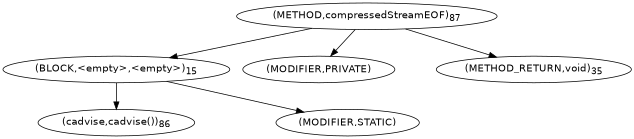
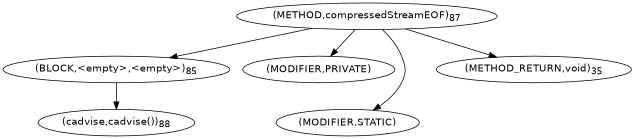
  digraph {
    fontname="DejaVu Sans"
    node [fontname="DejaVu Sans"]
    edge [fontname="DejaVu Sans"]
    n1 [label=<(METHOD,compressedStreamEOF)<SUB>87</SUB>>]
-   n2 [label=<(BLOCK,&lt;empty&gt;,&lt;empty&gt;)<SUB>15</SUB>>]
+   n2 [label=<(BLOCK,&lt;empty&gt;,&lt;empty&gt;)<SUB>85</SUB>>]
    n3 [label=<(MODIFIER,PRIVATE)>]
    n4 [label=<(MODIFIER,STATIC)>]
    n5 [label=<(METHOD_RETURN,void)<SUB>35</SUB>>]
-   n6 [label=<(cadvise,cadvise())<SUB>86</SUB>>]
+   n6 [label=<(cadvise,cadvise())<SUB>88</SUB>>]
    n1 -> n2
    n1 -> n3
-   n2 -> n4
+   n1 -> n4
    n1 -> n5
    n2 -> n6
  }
